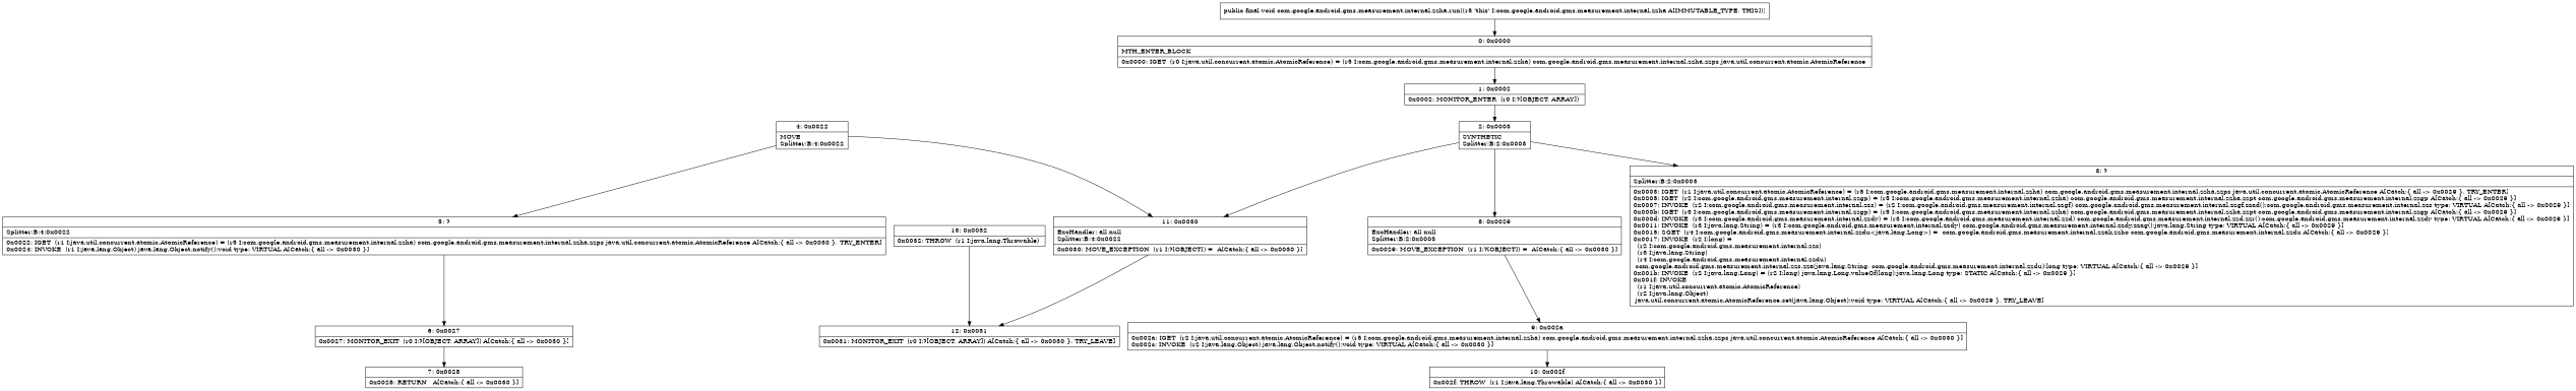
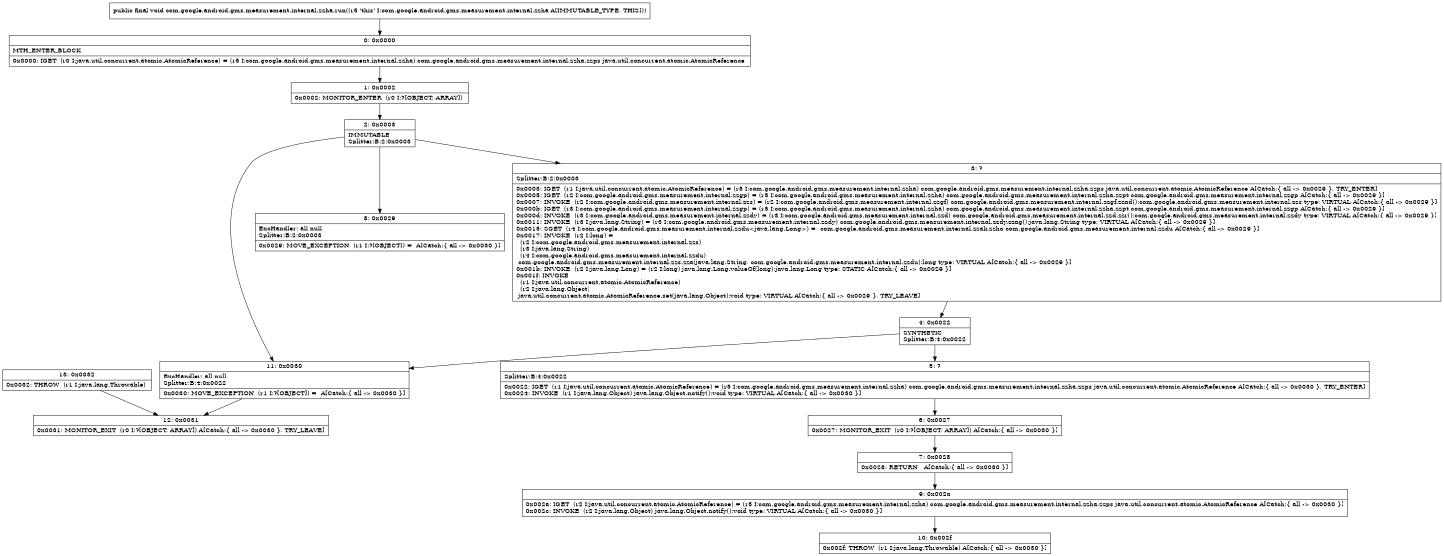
  digraph {
    node [shape=record]
    n1 [label="{0\:\ 0x0000|MTH_ENTER_BLOCK\l|0x0000: IGET  (r0 I:java.util.concurrent.atomic.AtomicReference) = (r5 I:com.google.android.gms.measurement.internal.zzha) com.google.android.gms.measurement.internal.zzha.zzps java.util.concurrent.atomic.AtomicReference \l}"]
    n2 [label="{1\:\ 0x0002|0x0002: MONITOR_ENTER  (r0 I:?[OBJECT, ARRAY]) \l}"]
-   n3 [label="{2\:\ 0x0003|SYNTHETIC\lSplitter:B:2:0x0003\l}"]
+   n3 [label="{2\:\ 0x0003|IMMUTABLE\lSplitter:B:2:0x0003\l}"]
    n4 [label="{3\:\ ?|Splitter:B:2:0x0003\l|0x0003: IGET  (r1 I:java.util.concurrent.atomic.AtomicReference) = (r5 I:com.google.android.gms.measurement.internal.zzha) com.google.android.gms.measurement.internal.zzha.zzps java.util.concurrent.atomic.AtomicReference A[Catch:\{ all \-\> 0x0029 \}, TRY_ENTER]\l0x0005: IGET  (r2 I:com.google.android.gms.measurement.internal.zzgp) = (r5 I:com.google.android.gms.measurement.internal.zzha) com.google.android.gms.measurement.internal.zzha.zzpt com.google.android.gms.measurement.internal.zzgp A[Catch:\{ all \-\> 0x0029 \}]\l0x0007: INVOKE  (r2 I:com.google.android.gms.measurement.internal.zzs) = (r2 I:com.google.android.gms.measurement.internal.zzgf) com.google.android.gms.measurement.internal.zzgf.zzad():com.google.android.gms.measurement.internal.zzs type: VIRTUAL A[Catch:\{ all \-\> 0x0029 \}]\l0x000b: IGET  (r3 I:com.google.android.gms.measurement.internal.zzgp) = (r5 I:com.google.android.gms.measurement.internal.zzha) com.google.android.gms.measurement.internal.zzha.zzpt com.google.android.gms.measurement.internal.zzgp A[Catch:\{ all \-\> 0x0029 \}]\l0x000d: INVOKE  (r3 I:com.google.android.gms.measurement.internal.zzdy) = (r3 I:com.google.android.gms.measurement.internal.zzd) com.google.android.gms.measurement.internal.zzd.zzr():com.google.android.gms.measurement.internal.zzdy type: VIRTUAL A[Catch:\{ all \-\> 0x0029 \}]\l0x0011: INVOKE  (r3 I:java.lang.String) = (r3 I:com.google.android.gms.measurement.internal.zzdy) com.google.android.gms.measurement.internal.zzdy.zzag():java.lang.String type: VIRTUAL A[Catch:\{ all \-\> 0x0029 \}]\l0x0015: SGET  (r4 I:com.google.android.gms.measurement.internal.zzdu\<java.lang.Long\>) =  com.google.android.gms.measurement.internal.zzak.zzho com.google.android.gms.measurement.internal.zzdu A[Catch:\{ all \-\> 0x0029 \}]\l0x0017: INVOKE  (r2 I:long) = \l  (r2 I:com.google.android.gms.measurement.internal.zzs)\l  (r3 I:java.lang.String)\l  (r4 I:com.google.android.gms.measurement.internal.zzdu)\l com.google.android.gms.measurement.internal.zzs.zza(java.lang.String, com.google.android.gms.measurement.internal.zzdu):long type: VIRTUAL A[Catch:\{ all \-\> 0x0029 \}]\l0x001b: INVOKE  (r2 I:java.lang.Long) = (r2 I:long) java.lang.Long.valueOf(long):java.lang.Long type: STATIC A[Catch:\{ all \-\> 0x0029 \}]\l0x001f: INVOKE  \l  (r1 I:java.util.concurrent.atomic.AtomicReference)\l  (r2 I:java.lang.Object)\l java.util.concurrent.atomic.AtomicReference.set(java.lang.Object):void type: VIRTUAL A[Catch:\{ all \-\> 0x0029 \}, TRY_LEAVE]\l}"]
    n5 [label="{8\:\ 0x0029|ExcHandler: all null\lSplitter:B:2:0x0003\l|0x0029: MOVE_EXCEPTION  (r1 I:?[OBJECT]) =  A[Catch:\{ all \-\> 0x0030 \}]\l}"]
    n6 [label="{11\:\ 0x0030|ExcHandler: all null\lSplitter:B:4:0x0022\l|0x0030: MOVE_EXCEPTION  (r1 I:?[OBJECT]) =  A[Catch:\{ all \-\> 0x0030 \}]\l}"]
-   n7 [label="{4\:\ 0x0022|MOVE\lSplitter:B:4:0x0022\l}"]
+   n7 [label="{4\:\ 0x0022|SYNTHETIC\lSplitter:B:4:0x0022\l}"]
    n8 [label="{9\:\ 0x002a|0x002a: IGET  (r2 I:java.util.concurrent.atomic.AtomicReference) = (r5 I:com.google.android.gms.measurement.internal.zzha) com.google.android.gms.measurement.internal.zzha.zzps java.util.concurrent.atomic.AtomicReference A[Catch:\{ all \-\> 0x0030 \}]\l0x002c: INVOKE  (r2 I:java.lang.Object) java.lang.Object.notify():void type: VIRTUAL A[Catch:\{ all \-\> 0x0030 \}]\l}"]
    n9 [label="{12\:\ 0x0031|0x0031: MONITOR_EXIT  (r0 I:?[OBJECT, ARRAY]) A[Catch:\{ all \-\> 0x0030 \}, TRY_LEAVE]\l}"]
    n10 [label="{5\:\ ?|Splitter:B:4:0x0022\l|0x0022: IGET  (r1 I:java.util.concurrent.atomic.AtomicReference) = (r5 I:com.google.android.gms.measurement.internal.zzha) com.google.android.gms.measurement.internal.zzha.zzps java.util.concurrent.atomic.AtomicReference A[Catch:\{ all \-\> 0x0030 \}, TRY_ENTER]\l0x0024: INVOKE  (r1 I:java.lang.Object) java.lang.Object.notify():void type: VIRTUAL A[Catch:\{ all \-\> 0x0030 \}]\l}"]
    n11 [label="{6\:\ 0x0027|0x0027: MONITOR_EXIT  (r0 I:?[OBJECT, ARRAY]) A[Catch:\{ all \-\> 0x0030 \}]\l}"]
    n12 [label="{7\:\ 0x0028|0x0028: RETURN   A[Catch:\{ all \-\> 0x0030 \}]\l}"]
    n13 [label="{10\:\ 0x002f|0x002f: THROW  (r1 I:java.lang.Throwable) A[Catch:\{ all \-\> 0x0030 \}]\l}"]
    n14 [label="{13\:\ 0x0032|0x0032: THROW  (r1 I:java.lang.Throwable) \l}"]
    n15 [label="{public final void com.google.android.gms.measurement.internal.zzha.run((r5 'this' I:com.google.android.gms.measurement.internal.zzha A[IMMUTABLE_TYPE, THIS])) }"]
    n1 -> n2
    n2 -> n3
    n3 -> n4
    n3 -> n5
    n3 -> n6
-   n5 -> n8
+   n4 -> n7
+   n12 -> n8
    n6 -> n9
    n7 -> n6
    n7 -> n10
    n8 -> n13
    n10 -> n11
    n11 -> n12
    n14 -> n9
    n15 -> n1
  }
